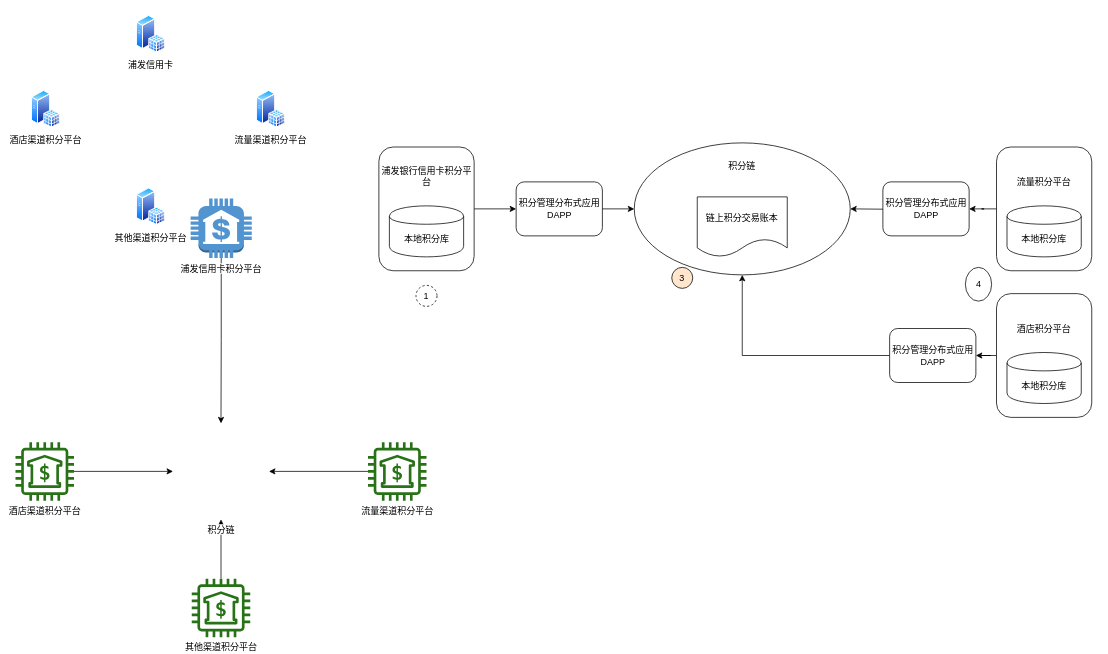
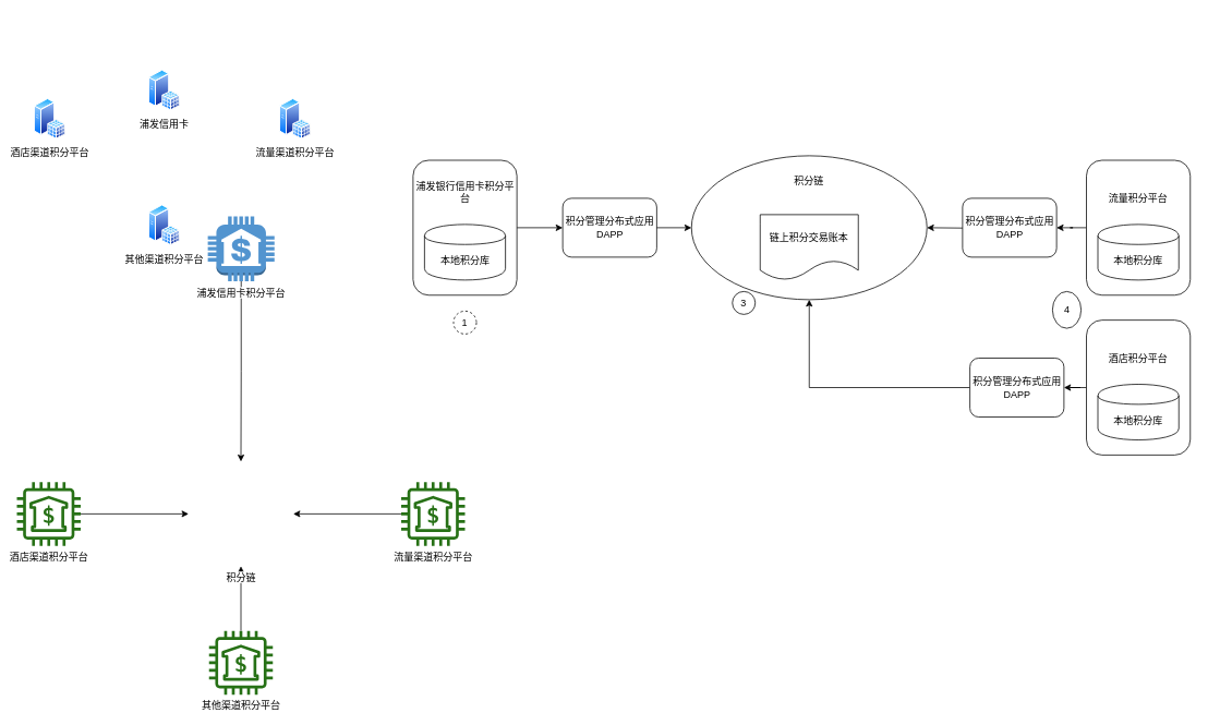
  <mxCell id="0" />
  <mxCell id="1" parent="0" />
  <mxCell id="2" value="积分管理分布式应用&lt;br&gt;DAPP" style="rounded=1;whiteSpace=wrap;html=1;" vertex="1" parent="1"><mxGeometry x="687.5" y="242" width="115" height="72" as="geometry" /></mxCell>
  <mxCell id="3" value="酒店渠道积分平台" style="aspect=fixed;perimeter=ellipsePerimeter;html=1;align=center;shadow=0;dashed=0;spacingTop=3;image;image=img/lib/active_directory/sql_server.svg;" parent="1" vertex="1"><mxGeometry x="41" y="120" width="38.5" height="50" as="geometry" /></mxCell>
  <mxCell id="4" value="流量渠道积分平台" style="aspect=fixed;perimeter=ellipsePerimeter;html=1;align=center;shadow=0;dashed=0;spacingTop=3;image;image=img/lib/active_directory/sql_server.svg;" parent="1" vertex="1"><mxGeometry x="341" y="120" width="38.5" height="50" as="geometry" /></mxCell>
- <mxCell id="5" value="浦发信用卡" style="aspect=fixed;perimeter=ellipsePerimeter;html=1;align=center;shadow=0;dashed=0;spacingTop=3;image;image=img/lib/active_directory/sql_server.svg;" parent="1" vertex="1"><mxGeometry x="181" y="20" width="38.5" height="50" as="geometry" /></mxCell>
+ <mxCell id="5" value="浦发信用卡" style="aspect=fixed;perimeter=ellipsePerimeter;html=1;align=center;shadow=0;dashed=0;spacingTop=3;image;image=img/lib/active_directory/sql_server.svg;" parent="1" vertex="1"><mxGeometry x="181" y="85" width="38.5" height="50" as="geometry" /></mxCell>
  <mxCell id="6" value="其他渠道积分平台" style="aspect=fixed;perimeter=ellipsePerimeter;html=1;align=center;shadow=0;dashed=0;spacingTop=3;image;image=img/lib/active_directory/sql_server.svg;" parent="1" vertex="1"><mxGeometry x="181" y="250" width="38.5" height="50" as="geometry" /></mxCell>
  <mxCell id="7" style="edgeStyle=orthogonalEdgeStyle;rounded=0;orthogonalLoop=1;jettySize=auto;html=1;entryX=0.5;entryY=0;entryDx=0;entryDy=0;" parent="1" source="8" target="15" edge="1"><mxGeometry relative="1" as="geometry" /></mxCell>
  <mxCell id="8" value="&lt;span style=&quot;background-color: rgb(255 , 255 , 255)&quot;&gt;浦发信用卡积分平台&lt;/span&gt;" style="outlineConnect=0;dashed=0;verticalLabelPosition=bottom;verticalAlign=top;align=center;html=1;shape=mxgraph.aws3.bank;fillColor=#5294CF;gradientColor=none;" parent="1" vertex="1"><mxGeometry x="253.5" y="264" width="81.5" height="79.5" as="geometry" /></mxCell>
  <mxCell id="9" style="edgeStyle=orthogonalEdgeStyle;rounded=0;orthogonalLoop=1;jettySize=auto;html=1;entryX=0;entryY=0.5;entryDx=0;entryDy=0;" parent="1" source="10" target="15" edge="1"><mxGeometry relative="1" as="geometry" /></mxCell>
  <mxCell id="10" value="&lt;span style=&quot;color: rgb(0 , 0 , 0) ; background-color: rgb(255 , 255 , 255)&quot;&gt;酒店渠道积分平台&lt;/span&gt;" style="outlineConnect=0;fontColor=#232F3E;gradientColor=none;fillColor=#277116;strokeColor=none;dashed=0;verticalLabelPosition=bottom;verticalAlign=top;align=center;html=1;fontSize=12;fontStyle=0;aspect=fixed;pointerEvents=1;shape=mxgraph.aws4.bank;" parent="1" vertex="1"><mxGeometry x="20" y="589" width="78" height="78" as="geometry" /></mxCell>
  <mxCell id="11" style="edgeStyle=orthogonalEdgeStyle;rounded=0;orthogonalLoop=1;jettySize=auto;html=1;" parent="1" source="12" target="15" edge="1"><mxGeometry relative="1" as="geometry" /></mxCell>
  <mxCell id="12" value="&lt;span style=&quot;color: rgb(0 , 0 , 0) ; background-color: rgb(255 , 255 , 255)&quot;&gt;流量渠道积分平台&lt;/span&gt;" style="outlineConnect=0;fontColor=#232F3E;gradientColor=none;fillColor=#277116;strokeColor=none;dashed=0;verticalLabelPosition=bottom;verticalAlign=top;align=center;html=1;fontSize=12;fontStyle=0;aspect=fixed;pointerEvents=1;shape=mxgraph.aws4.bank;" parent="1" vertex="1"><mxGeometry x="490" y="589" width="78" height="78" as="geometry" /></mxCell>
  <mxCell id="13" style="edgeStyle=orthogonalEdgeStyle;rounded=0;orthogonalLoop=1;jettySize=auto;html=1;entryX=0.5;entryY=1;entryDx=0;entryDy=0;" parent="1" source="14" target="15" edge="1"><mxGeometry relative="1" as="geometry" /></mxCell>
  <mxCell id="14" value="&lt;span style=&quot;color: rgb(0 , 0 , 0) ; background-color: rgb(255 , 255 , 255)&quot;&gt;其他渠道积分平台&lt;/span&gt;" style="outlineConnect=0;fontColor=#232F3E;gradientColor=none;fillColor=#277116;strokeColor=none;dashed=0;verticalLabelPosition=bottom;verticalAlign=top;align=center;html=1;fontSize=12;fontStyle=0;aspect=fixed;pointerEvents=1;shape=mxgraph.aws4.bank;" parent="1" vertex="1"><mxGeometry x="255" y="771" width="78" height="78" as="geometry" /></mxCell>
  <mxCell id="15" value="积分链" style="shape=image;html=1;verticalAlign=top;verticalLabelPosition=bottom;labelBackgroundColor=#ffffff;imageAspect=0;aspect=fixed;image=https://cdn0.iconfinder.com/data/icons/blockchain-classic/256/Storj-128.png" parent="1" vertex="1"><mxGeometry x="230" y="564" width="128" height="128" as="geometry" /></mxCell>
  <mxCell id="16" style="edgeStyle=orthogonalEdgeStyle;rounded=0;orthogonalLoop=1;jettySize=auto;html=1;entryX=0;entryY=0.5;entryDx=0;entryDy=0;" edge="1" parent="1" source="17" target="2"><mxGeometry relative="1" as="geometry" /></mxCell>
  <mxCell id="17" value="浦发银行信用卡积分平台&lt;br&gt;&lt;br&gt;&lt;br&gt;&lt;br&gt;&lt;br&gt;&lt;br&gt;&lt;br&gt;" style="rounded=1;whiteSpace=wrap;html=1;" vertex="1" parent="1"><mxGeometry x="504.5" y="195.5" width="127" height="165" as="geometry" /></mxCell>
  <mxCell id="18" value="本地积分库" style="shape=cylinder;whiteSpace=wrap;html=1;boundedLbl=1;backgroundOutline=1;" vertex="1" parent="1"><mxGeometry x="518.5" y="274" width="99" height="68" as="geometry" /></mxCell>
  <mxCell id="19" value="积分链&lt;br&gt;&lt;br&gt;&lt;br&gt;&lt;br&gt;&lt;br&gt;&lt;br&gt;&lt;br&gt;&lt;br&gt;&lt;br&gt;" style="ellipse;whiteSpace=wrap;html=1;" vertex="1" parent="1"><mxGeometry x="845" y="190" width="288" height="176" as="geometry" /></mxCell>
  <mxCell id="20" value="链上积分交易账本" style="shape=document;whiteSpace=wrap;html=1;boundedLbl=1;" vertex="1" parent="1"><mxGeometry x="929" y="262" width="120" height="80" as="geometry" /></mxCell>
  <mxCell id="21" style="edgeStyle=orthogonalEdgeStyle;rounded=0;orthogonalLoop=1;jettySize=auto;html=1;" edge="1" parent="1" source="2" target="19"><mxGeometry relative="1" as="geometry" /></mxCell>
  <mxCell id="22" style="edgeStyle=orthogonalEdgeStyle;rounded=0;orthogonalLoop=1;jettySize=auto;html=1;" edge="1" parent="1" target="19"><mxGeometry relative="1" as="geometry"><mxPoint x="1239" y="278" as="sourcePoint" /></mxGeometry></mxCell>
  <mxCell id="23" value="积分管理分布式应用&lt;br&gt;DAPP" style="rounded=1;whiteSpace=wrap;html=1;" vertex="1" parent="1"><mxGeometry x="1176.5" y="242" width="115" height="72" as="geometry" /></mxCell>
  <mxCell id="24" style="edgeStyle=orthogonalEdgeStyle;rounded=0;orthogonalLoop=1;jettySize=auto;html=1;entryX=1;entryY=0.5;entryDx=0;entryDy=0;" edge="1" parent="1" source="25" target="23"><mxGeometry relative="1" as="geometry" /></mxCell>
  <mxCell id="25" value="流量积分平台&lt;br&gt;&lt;br&gt;&lt;br&gt;&lt;br&gt;&lt;br&gt;&lt;br&gt;" style="rounded=1;whiteSpace=wrap;html=1;" vertex="1" parent="1"><mxGeometry x="1328" y="195.5" width="127" height="165" as="geometry" /></mxCell>
  <mxCell id="26" value="本地积分库" style="shape=cylinder;whiteSpace=wrap;html=1;boundedLbl=1;backgroundOutline=1;" vertex="1" parent="1"><mxGeometry x="1342" y="274" width="99" height="68" as="geometry" /></mxCell>
  <mxCell id="27" style="edgeStyle=orthogonalEdgeStyle;rounded=0;orthogonalLoop=1;jettySize=auto;html=1;entryX=0.5;entryY=1;entryDx=0;entryDy=0;" edge="1" parent="1" source="28" target="19"><mxGeometry relative="1" as="geometry" /></mxCell>
  <mxCell id="28" value="积分管理分布式应用&lt;br&gt;DAPP" style="rounded=1;whiteSpace=wrap;html=1;" vertex="1" parent="1"><mxGeometry x="1185.5" y="437.5" width="115" height="72" as="geometry" /></mxCell>
  <mxCell id="29" style="edgeStyle=orthogonalEdgeStyle;rounded=0;orthogonalLoop=1;jettySize=auto;html=1;" edge="1" parent="1" source="30" target="28"><mxGeometry relative="1" as="geometry" /></mxCell>
  <mxCell id="30" value="酒店积分平台&lt;br&gt;&lt;br&gt;&lt;br&gt;&lt;br&gt;&lt;br&gt;&lt;br&gt;" style="rounded=1;whiteSpace=wrap;html=1;" vertex="1" parent="1"><mxGeometry x="1328" y="391" width="127" height="165" as="geometry" /></mxCell>
  <mxCell id="31" value="本地积分库" style="shape=cylinder;whiteSpace=wrap;html=1;boundedLbl=1;backgroundOutline=1;" vertex="1" parent="1"><mxGeometry x="1342" y="469.5" width="99" height="68" as="geometry" /></mxCell>
  <mxCell id="32" value="1" style="ellipse;whiteSpace=wrap;html=1;aspect=fixed;dashed=1;" vertex="1" parent="1"><mxGeometry x="554" y="380" width="28" height="28" as="geometry" /></mxCell>
- <mxCell id="33" value="3" style="ellipse;whiteSpace=wrap;html=1;aspect=fixed;fillColor=#ffe6cc;" vertex="1" parent="1"><mxGeometry x="895" y="356" width="28" height="28" as="geometry" /></mxCell>
+ <mxCell id="33" value="3" style="ellipse;whiteSpace=wrap;html=1;aspect=fixed;" vertex="1" parent="1"><mxGeometry x="895" y="356" width="28" height="28" as="geometry" /></mxCell>
  <mxCell id="34" value="4" style="ellipse;whiteSpace=wrap;html=1;aspect=fixed;" vertex="1" parent="1"><mxGeometry x="1286.5" y="356" width="35" height="45" as="geometry" /></mxCell>
